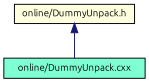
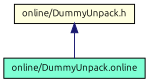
  digraph {
    fontname=Ubuntu
    node [color=black fontname=Ubuntu fontsize=10 shape=record style=filled]
    n1 [fillcolor=lightyellow fontcolor=black height=0.2 label="online/DummyUnpack.h" width=0.4]
-   n2 [fillcolor=aquamarine height=0.2 label="online/DummyUnpack.cxx" width=0.4]
+   n2 [fillcolor=aquamarine height=0.2 label="online/DummyUnpack.online" width=0.4]
    n1 -> n2 [color=midnightblue dir=back fontname=Ubuntu fontsize=10 labelfontname=Helvetica labelfontsize=10 style=solid]
  }
